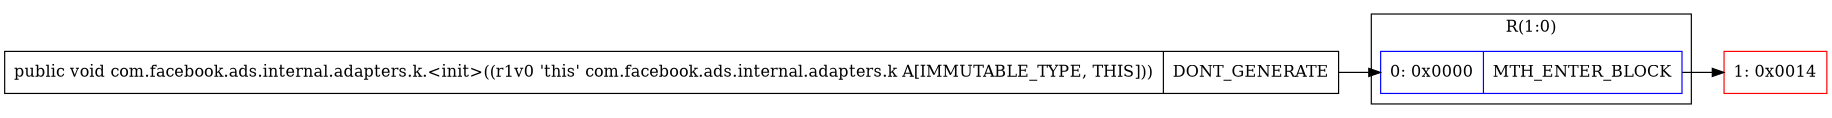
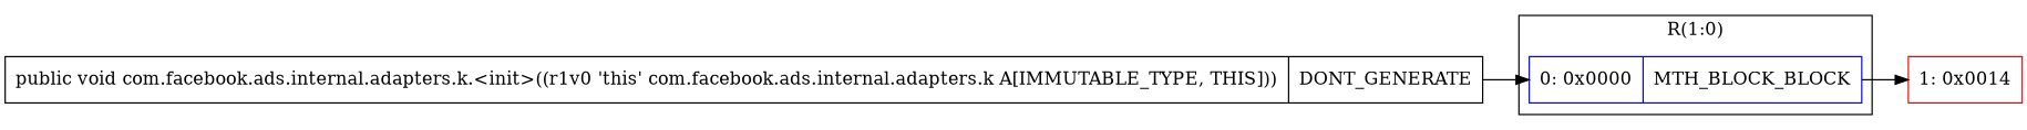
  digraph {
    rankdir=LR
    node [shape=record]
-   n1 [color=blue label="{0\:\ 0x0000|MTH_ENTER_BLOCK\l}"]
+   n1 [color=blue label="{0\:\ 0x0000|MTH_BLOCK_BLOCK\l}"]
    n2 [color=red label="{1\:\ 0x0014}"]
    n3 [label="{public void com.facebook.ads.internal.adapters.k.\<init\>((r1v0 'this' com.facebook.ads.internal.adapters.k A[IMMUTABLE_TYPE, THIS]))  | DONT_GENERATE\l}"]
    subgraph cluster_1 {
      label="R(1:0)"
      n1
    }
    n1 -> n2
    n3 -> n1
  }
